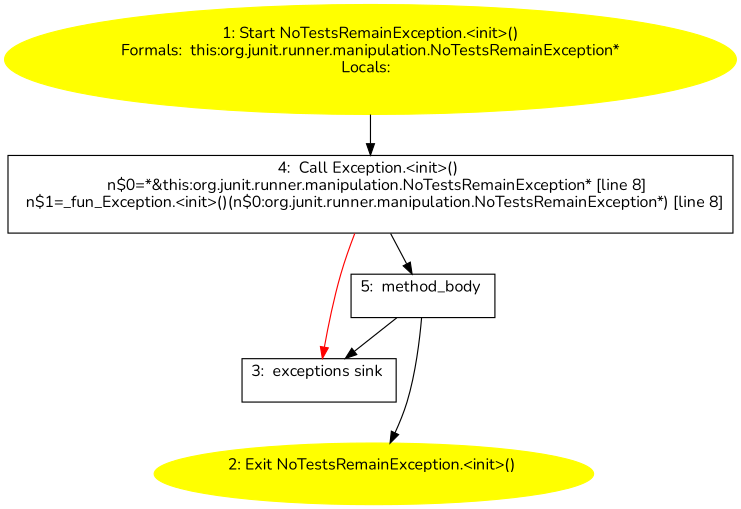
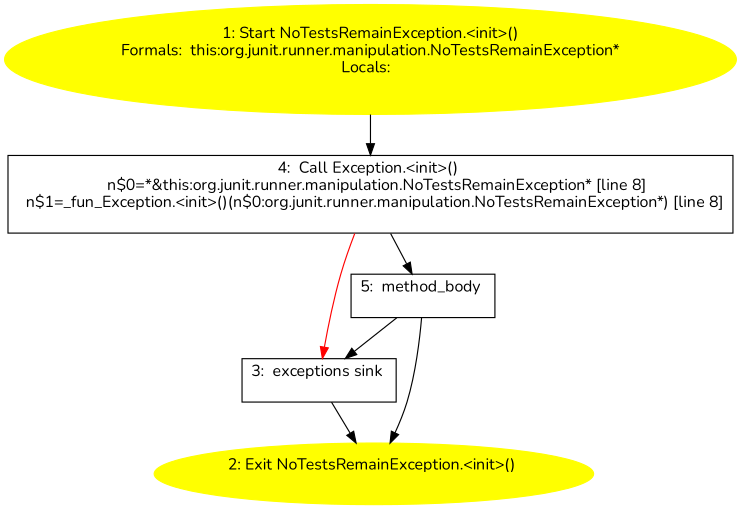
  digraph {
    fontname=Nunito
    node [fontname=Nunito shape=box]
    edge [fontname=Nunito]
    n1 [color=yellow label="1: Start NoTestsRemainException.<init>()\nFormals:  this:org.junit.runner.manipulation.NoTestsRemainException*\nLocals:  \n  " style=filled shape=""]
    n2 [label="4:  Call Exception.<init>() \n   n$0=*&this:org.junit.runner.manipulation.NoTestsRemainException* [line 8]\n  n$1=_fun_Exception.<init>()(n$0:org.junit.runner.manipulation.NoTestsRemainException*) [line 8]\n "]
    n3 [label="3:  exceptions sink \n  "]
    n4 [label="5:  method_body \n  "]
    n5 [color=yellow label="2: Exit NoTestsRemainException.<init>() \n  " style=filled shape=""]
    n1 -> n2
    n2 -> n3 [color=red]
    n2 -> n4
+   n3 -> n5
    n4 -> n3 [color=black]
    n4 -> n5
  }
